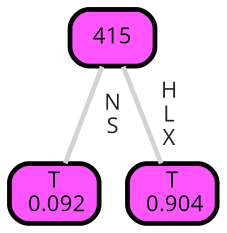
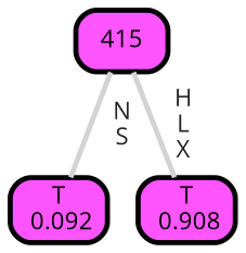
  graph {
    ranksep="0 equally"
    splines=straight
    fontname="Open Sans"
    node [color=black fontcolor=black fontname="Open Sans" penwidth=3 shape=box style="filled, rounded"]
    edge [color=lightgray fontcolor=grey14 fontname="Open Sans" fontweight=bold penwidth=3]
    n1 [fillcolor="#fc55ff" label="T\n 0.092"]
    n2 [fillcolor="#fe55ff" label=415]
-   n3 [fillcolor="#ff55ff" label="T\n 0.904"]
+   n3 [fillcolor="#ff55ff" label="T\n 0.908"]
    subgraph sub_1 {
      rank=same
    }
    n2 -- n1 [label=" N\n S"]
    n2 -- n3 [label=" H\n L\n X"]
  }
